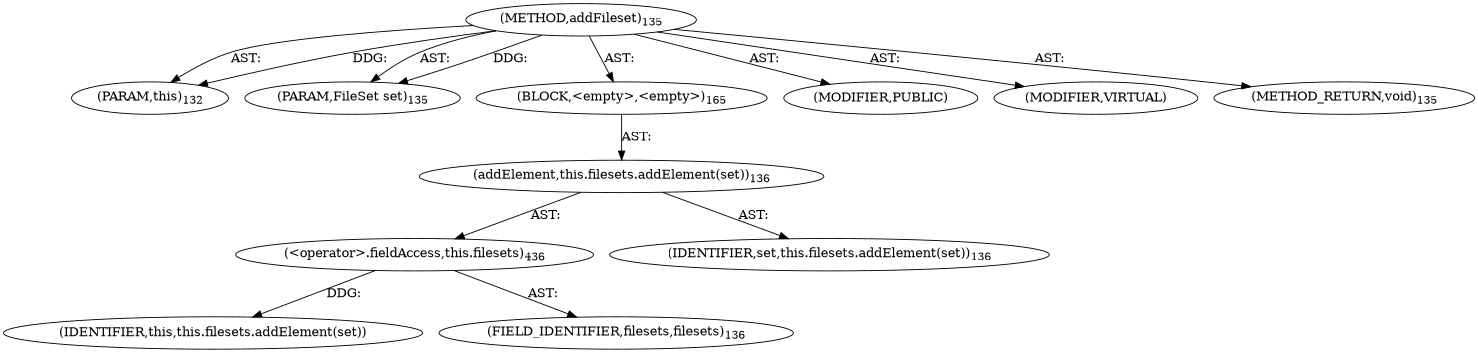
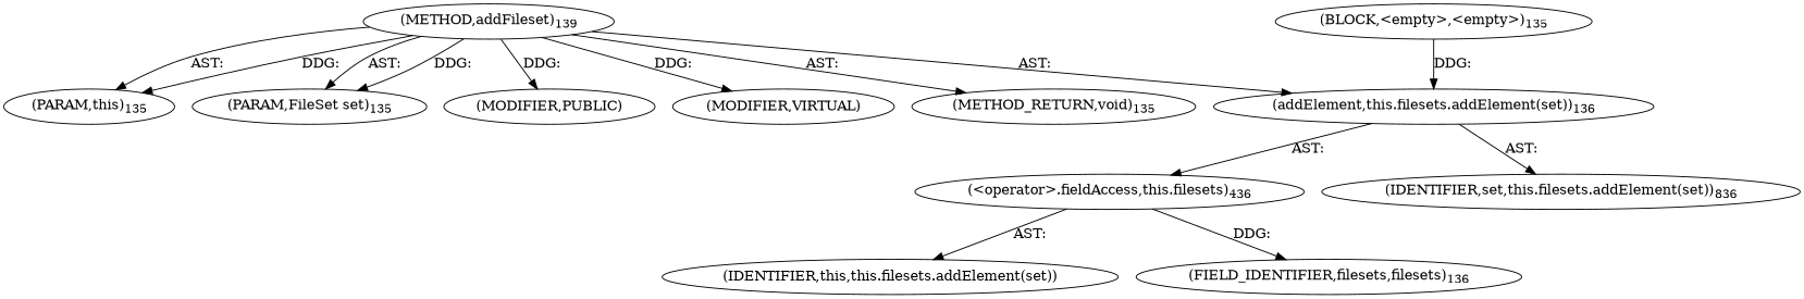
  digraph {
-   n1 [label=<(METHOD,addFileset)<SUB>135</SUB>>]
-   n2 [label=<(PARAM,this)<SUB>132</SUB>>]
+   n1 [label=<(METHOD,addFileset)<SUB>139</SUB>>]
+   n2 [label=<(PARAM,this)<SUB>135</SUB>>]
    n3 [label=<(PARAM,FileSet set)<SUB>135</SUB>>]
-   n4 [label=<(BLOCK,&lt;empty&gt;,&lt;empty&gt;)<SUB>165</SUB>>]
+   n4 [label=<(BLOCK,&lt;empty&gt;,&lt;empty&gt;)<SUB>135</SUB>>]
    n5 [label=<(MODIFIER,PUBLIC)>]
    n6 [label=<(MODIFIER,VIRTUAL)>]
    n7 [label=<(METHOD_RETURN,void)<SUB>135</SUB>>]
    n8 [label=<(addElement,this.filesets.addElement(set))<SUB>136</SUB>>]
    n9 [label=<(&lt;operator&gt;.fieldAccess,this.filesets)<SUB>436</SUB>>]
-   n10 [label=<(IDENTIFIER,set,this.filesets.addElement(set))<SUB>136</SUB>>]
+   n10 [label=<(IDENTIFIER,set,this.filesets.addElement(set))<SUB>836</SUB>>]
    n11 [label=<(IDENTIFIER,this,this.filesets.addElement(set))>]
    n12 [label=<(FIELD_IDENTIFIER,filesets,filesets)<SUB>136</SUB>>]
    n1 -> n2 [label="AST: "]
    n1 -> n2 [label="DDG: "]
    n1 -> n3 [label="AST: "]
    n1 -> n3 [label="DDG: "]
-   n1 -> n4 [label="AST: "]
-   n1 -> n5 [label="AST: "]
-   n1 -> n6 [label="AST: "]
+   n1 -> n8 [label="AST: "]
+   n1 -> n5 [label="DDG: "]
+   n1 -> n6 [label="DDG: "]
    n1 -> n7 [label="AST: "]
-   n4 -> n8 [label="AST: "]
+   n4 -> n8 [label="DDG: "]
    n8 -> n9 [label="AST: "]
    n8 -> n10 [label="AST: "]
-   n9 -> n11 [label="DDG: "]
-   n9 -> n12 [label="AST: "]
+   n9 -> n11 [label="AST: "]
+   n9 -> n12 [label="DDG: "]
  }
